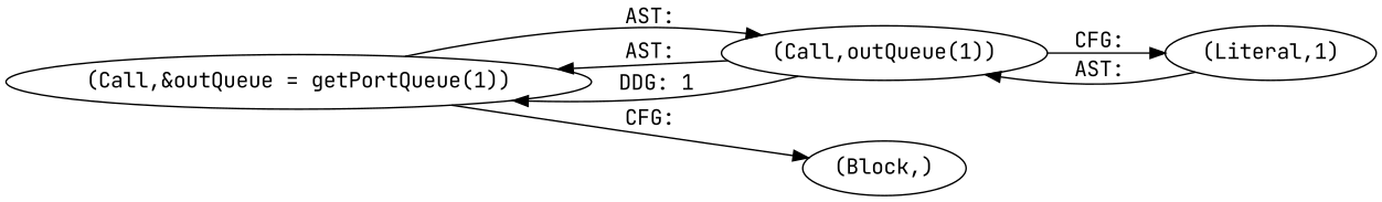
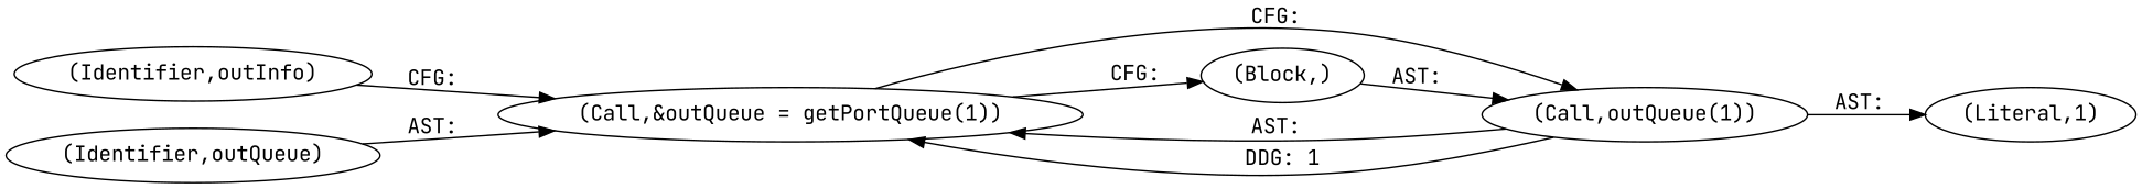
  digraph {
    fontname="JetBrains Mono"
    rankdir=LR
    node [fontname="JetBrains Mono"]
    edge [fontname="JetBrains Mono"]
    n1 [label="(Call,&outQueue = getPortQueue(1))"]
    n2 [label="(Call,outQueue(1))"]
    n3 [label="(Block,)"]
    n4 [label="(Literal,1)"]
-   n1 -> n2 [label="AST: "]
+   n5 [label="(Identifier,outInfo)"]
+   n6 [label="(Identifier,outQueue)"]
+   n1 -> n2 [label="CFG: "]
    n1 -> n3 [label="CFG: "]
    n2 -> n1 [label="AST: "]
    n2 -> n1 [label="DDG: 1"]
-   n2 -> n4 [label="CFG: "]
-   n4 -> n2 [label="AST: "]
+   n2 -> n4 [label="AST: "]
+   n3 -> n2 [label="AST: "]
+   n5 -> n1 [label="CFG: "]
+   n6 -> n1 [label="AST: "]
  }
